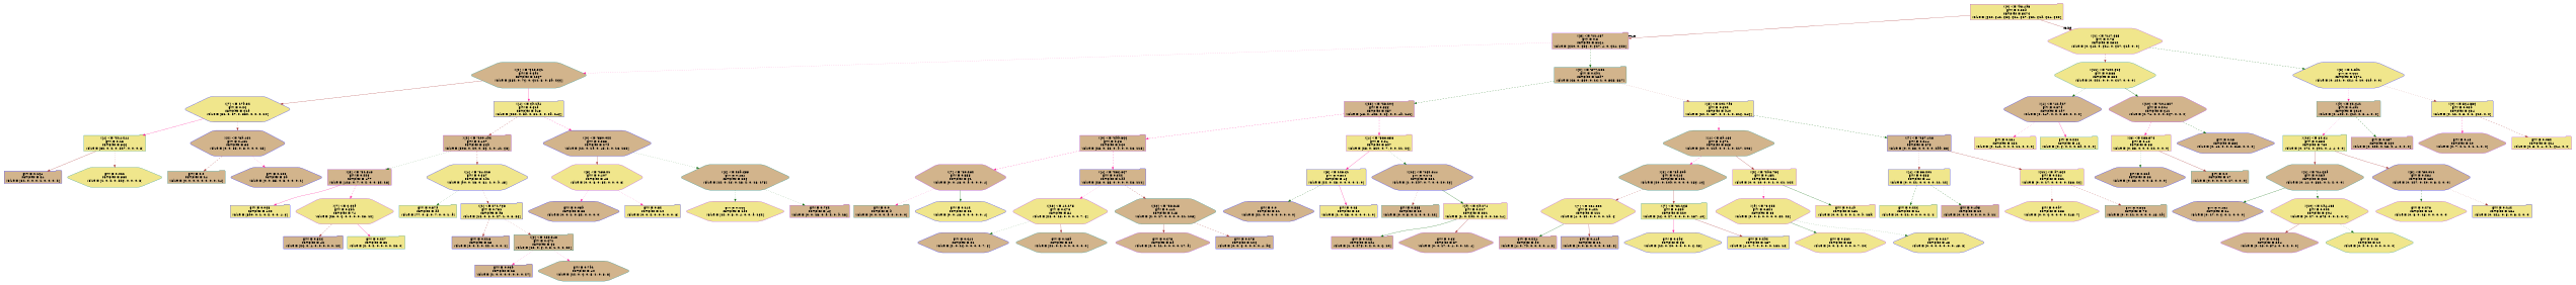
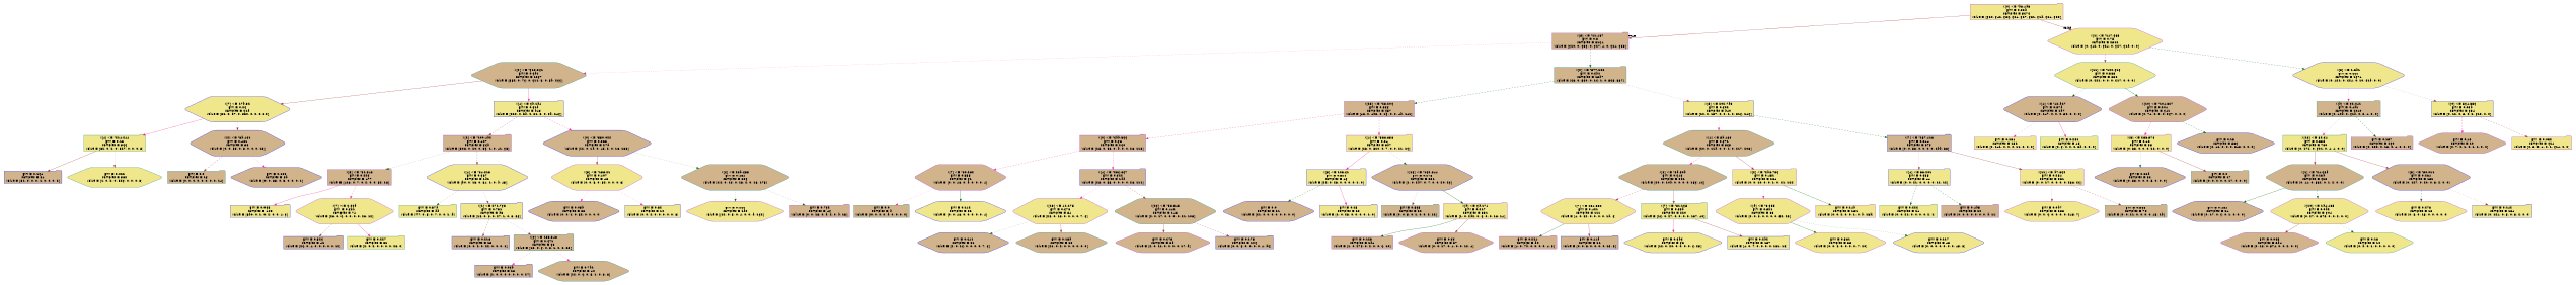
  digraph {
    node [color=blue fillcolor=tan fontname=helvetica shape=folder style="filled, rounded"]
    edge [color=brown fontname=helvetica style=dotted]
    n1 [color=purple fillcolor=khaki label="x[0] <= -98.493\ngini = 0.889\nsamples = 5676\nvalue = [620, 642, 636, 624, 627, 631, 619, 624, 653]"]
    n2 [color=purple label="x[5] <= -11.437\ngini = 0.8\nsamples = 3164\nvalue = [620, 0, 636, 0, 627, 4, 0, 624, 653]"]
    n3 [color=purple fillcolor=khaki label="x[1] <= -147.685\ngini = 0.75\nsamples = 2512\nvalue = [0, 642, 0, 624, 0, 627, 619, 0, 0]" shape=hexagon]
    n4 [color=teal label="x[0] <= -615.361\ngini = 0.691\nsamples = 1567\nvalue = [552, 0, 76, 0, 611, 3, 0, 59, 266]" shape=hexagon]
    n5 [color=teal label="x[0] <= -577.232\ngini = 0.691\nsamples = 1597\nvalue = [68, 0, 560, 0, 16, 1, 0, 565, 387]"]
    n6 [color=teal fillcolor=khaki label="x[11] <= -100.616\ngini = 0.388\nsamples = 838\nvalue = [0, 221, 0, 0, 0, 617, 0, 0, 0]" shape=hexagon]
    n7 [fillcolor=khaki label="x[3] <= 1.391\ngini = 0.661\nsamples = 1674\nvalue = [0, 421, 0, 624, 0, 10, 619, 0, 0]" shape=hexagon]
    n8 [fillcolor=khaki label="x[7] <= 179.32\ngini = 0.26\nsamples = 619\nvalue = [32, 0, 37, 0, 530, 0, 0, 0, 20]" shape=hexagon]
    n9 [fillcolor=khaki label="x[4] <= 69.194\ngini = 0.619\nsamples = 948\nvalue = [520, 0, 39, 0, 81, 3, 0, 59, 246]"]
    n10 [color=purple label="x[25] <= -23.206\ngini = 0.566\nsamples = 657\nvalue = [48, 0, 403, 0, 16, 0, 0, 49, 141]"]
    n11 [fillcolor=khaki label="x[5] <= 202.793\ngini = 0.602\nsamples = 940\nvalue = [20, 0, 157, 0, 0, 1, 0, 516, 246]"]
    n12 [color=teal fillcolor=khaki label="x[4] <= -214.244\ngini = 0.13\nsamples = 566\nvalue = [32, 0, 2, 0, 527, 0, 0, 0, 5]"]
    n13 [label="x[2] <= -39.461\ngini = 0.481\nsamples = 53\nvalue = [0, 0, 35, 0, 3, 0, 0, 0, 15]" shape=hexagon]
    n14 [color=purple label="x[2] <= -100.492\ngini = 0.407\nsamples = 669\nvalue = [508, 0, 20, 0, 36, 1, 0, 41, 63]"]
    n15 [label="x[0] <= -550.022\ngini = 0.533\nsamples = 279\nvalue = [12, 0, 19, 0, 45, 2, 0, 18, 183]" shape=hexagon]
    n16 [label="gini = 0.164\nsamples = 34\nvalue = [31, 0, 0, 0, 1, 0, 0, 0, 2]"]
    n17 [color=teal fillcolor=khaki label="gini = 0.022\nsamples = 532\nvalue = [1, 0, 2, 0, 526, 0, 0, 0, 3]" shape=hexagon]
-   n18 [color=teal label="gini = 0.0\nsamples = 14\nvalue = [0, 0, 0, 0, 0, 0, 0, 0, 14]"]
+   n18 [color=teal label="gini = 0.0\nsamples = 16\nvalue = [0, 0, 0, 0, 0, 0, 0, 0, 14]"]
    n19 [label="gini = 0.188\nsamples = 39\nvalue = [0, 0, 35, 0, 3, 0, 0, 0, 1]" shape=hexagon]
    n20 [color=purple label="x[5] <= -81.548\ngini = 0.226\nsamples = 477\nvalue = [418, 0, 7, 0, 2, 0, 0, 32, 18]"]
    n21 [fillcolor=khaki label="x[4] <= -84.213\ngini = 0.687\nsamples = 192\nvalue = [90, 0, 13, 0, 34, 1, 0, 9, 45]" shape=hexagon]
    n22 [color=purple fillcolor=khaki label="x[5] <= -155.21\ngini = 0.407\nsamples = 43\nvalue = [0, 0, 3, 0, 32, 0, 0, 0, 8]" shape=hexagon]
    n23 [color=teal label="x[6] <= 289.655\ngini = 0.434\nsamples = 236\nvalue = [12, 0, 16, 0, 13, 2, 0, 18, 175]" shape=hexagon]
    n24 [fillcolor=khaki label="gini = 0.063\nsamples = 403\nvalue = [390, 0, 1, 0, 2, 0, 0, 4, 6]"]
    n25 [color=purple fillcolor=khaki label="x[7] <= 6.669\ngini = 0.681\nsamples = 74\nvalue = [28, 0, 6, 0, 0, 0, 0, 28, 12]" shape=hexagon]
    n26 [color=teal fillcolor=khaki label="gini = 0.379\nsamples = 99\nvalue = [77, 0, 5, 0, 7, 0, 0, 1, 9]"]
    n27 [fillcolor=khaki label="x[1] <= 271.763\ngini = 0.731\nsamples = 93\nvalue = [13, 0, 8, 0, 27, 1, 0, 8, 36]"]
    n28 [label="gini = 0.526\nsamples = 42\nvalue = [26, 0, 4, 0, 0, 0, 0, 0, 12]"]
    n29 [color=teal fillcolor=khaki label="gini = 0.227\nsamples = 32\nvalue = [2, 0, 2, 0, 0, 0, 0, 28, 0]"]
    n30 [label="gini = 0.218\nsamples = 25\nvalue = [0, 0, 2, 0, 22, 0, 0, 0, 1]"]
    n31 [color=teal label="x[6] <= 155.548\ngini = 0.671\nsamples = 68\nvalue = [13, 0, 6, 0, 5, 1, 0, 8, 35]"]
    n32 [label="gini = 0.069\nsamples = 28\nvalue = [1, 0, 0, 0, 0, 0, 0, 0, 27]"]
    n33 [color=teal label="gini = 0.791\nsamples = 40\nvalue = [12, 0, 6, 0, 5, 1, 0, 8, 8]" shape=hexagon]
    n34 [label="gini = 0.059\nsamples = 33\nvalue = [0, 0, 1, 0, 32, 0, 0, 0, 0]" shape=hexagon]
    n35 [fillcolor=khaki label="gini = 0.32\nsamples = 10\nvalue = [0, 0, 2, 0, 0, 0, 0, 0, 8]"]
    n36 [color=purple fillcolor=khaki label="gini = 0.266\nsamples = 190\nvalue = [12, 0, 3, 0, 4, 0, 0, 9, 162]" shape=hexagon]
    n37 [color=purple label="gini = 0.762\nsamples = 46\nvalue = [0, 0, 13, 0, 9, 2, 0, 9, 13]"]
    n38 [color=purple label="x[0] <= -699.366\ngini = 0.68\nsamples = 260\nvalue = [25, 0, 83, 0, 9, 0, 0, 28, 115]"]
    n39 [color=purple fillcolor=khaki label="x[4] <= -338.858\ngini = 0.34\nsamples = 397\nvalue = [23, 0, 320, 0, 7, 0, 0, 21, 26]"]
    n40 [color=teal label="x[4] <= 59.486\ngini = 0.671\nsamples = 565\nvalue = [20, 0, 119, 0, 0, 1, 0, 217, 208]" shape=hexagon]
    n41 [label="x[7] <= -157.418\ngini = 0.344\nsamples = 375\nvalue = [0, 0, 38, 0, 0, 0, 0, 299, 38]"]
    n42 [color=purple label="x[7] <= -80.282\ngini = 0.355\nsamples = 61\nvalue = [0, 0, 48, 0, 9, 0, 0, 0, 4]" shape=hexagon]
    n43 [label="x[4] <= -236.867\ngini = 0.622\nsamples = 199\nvalue = [25, 0, 35, 0, 0, 0, 0, 28, 111]"]
    n44 [fillcolor=khaki label="x[5] <= 123.61\ngini = 0.521\nsamples = 46\nvalue = [22, 0, 23, 0, 0, 0, 0, 1, 0]"]
    n45 [label="x[16] <= -162.844\ngini = 0.275\nsamples = 351\nvalue = [1, 0, 297, 0, 7, 0, 0, 20, 26]" shape=hexagon]
    n46 [color=teal label="gini = 0.0\nsamples = 9\nvalue = [0, 0, 0, 0, 9, 0, 0, 0, 0]"]
    n47 [fillcolor=khaki label="gini = 0.142\nsamples = 52\nvalue = [0, 0, 48, 0, 0, 0, 0, 0, 4]" shape=hexagon]
    n48 [color=purple fillcolor=khaki label="x[13] <= 41.175\ngini = 0.678\nsamples = 54\nvalue = [23, 0, 18, 0, 0, 0, 0, 7, 6]" shape=hexagon]
    n49 [color=teal label="x[26] <= -53.345\ngini = 0.441\nsamples = 145\nvalue = [2, 0, 17, 0, 0, 0, 0, 21, 105]" shape=hexagon]
    n50 [label="gini = 0.641\nsamples = 31\nvalue = [2, 0, 16, 0, 0, 0, 0, 7, 6]" shape=hexagon]
    n51 [color=teal label="gini = 0.159\nsamples = 23\nvalue = [21, 0, 2, 0, 0, 0, 0, 0, 0]" shape=hexagon]
    n52 [color=purple label="gini = 0.675\nsamples = 39\nvalue = [2, 0, 11, 0, 0, 0, 0, 17, 9]" shape=hexagon]
    n53 [label="gini = 0.175\nsamples = 106\nvalue = [0, 0, 6, 0, 0, 0, 0, 4, 96]"]
    n54 [label="gini = 0.0\nsamples = 21\nvalue = [21, 0, 0, 0, 0, 0, 0, 0, 0]" shape=hexagon]
    n55 [fillcolor=khaki label="gini = 0.15\nsamples = 25\nvalue = [1, 0, 23, 0, 0, 0, 0, 1, 0]"]
    n56 [color=teal label="gini = 0.565\nsamples = 20\nvalue = [0, 0, 5, 0, 1, 0, 0, 2, 12]"]
    n57 [color=purple fillcolor=khaki label="x[9] <= 69.174\ngini = 0.217\nsamples = 331\nvalue = [1, 0, 292, 0, 6, 0, 0, 18, 14]"]
    n58 [color=purple label="gini = 0.123\nsamples = 294\nvalue = [1, 0, 275, 0, 2, 0, 0, 6, 10]"]
    n59 [color=purple label="gini = 0.66\nsamples = 37\nvalue = [0, 0, 17, 0, 4, 0, 0, 12, 4]" shape=hexagon]
    n60 [color=teal label="x[8] <= -89.509\ngini = 0.646\nsamples = 331\nvalue = [20, 0, 109, 0, 0, 0, 0, 156, 46]" shape=hexagon]
    n61 [color=purple fillcolor=khaki label="x[2] <= -298.736\ngini = 0.451\nsamples = 234\nvalue = [0, 0, 10, 0, 0, 1, 0, 61, 162]"]
    n62 [fillcolor=khaki label="x[4] <= 38.201\ngini = 0.635\nsamples = 44\nvalue = [0, 0, 21, 0, 0, 0, 0, 11, 12]"]
    n63 [color=purple fillcolor=khaki label="x[11] <= 97.862\ngini = 0.234\nsamples = 331\nvalue = [0, 0, 17, 0, 0, 0, 0, 288, 26]"]
    n64 [color=purple fillcolor=khaki label="x[7] <= 134.552\ngini = 0.421\nsamples = 111\nvalue = [4, 0, 82, 0, 0, 0, 0, 19, 6]" shape=hexagon]
    n65 [color=teal fillcolor=khaki label="x[7] <= -81.165\ngini = 0.559\nsamples = 220\nvalue = [16, 0, 27, 0, 0, 0, 0, 137, 40]"]
    n66 [color=purple fillcolor=khaki label="x[9] <= -8.655\ngini = 0.521\nsamples = 83\nvalue = [0, 0, 8, 0, 0, 0, 0, 52, 23]" shape=hexagon]
    n67 [color=purple fillcolor=khaki label="gini = 0.149\nsamples = 151\nvalue = [0, 0, 2, 0, 0, 1, 0, 9, 139]"]
    n68 [color=purple label="gini = 0.224\nsamples = 90\nvalue = [4, 0, 79, 0, 0, 0, 0, 4, 3]"]
    n69 [label="gini = 0.449\nsamples = 21\nvalue = [0, 0, 3, 0, 0, 0, 0, 15, 3]"]
    n70 [fillcolor=khaki label="gini = 0.696\nsamples = 63\nvalue = [12, 0, 20, 0, 0, 0, 0, 6, 25]" shape=hexagon]
    n71 [fillcolor=khaki label="gini = 0.292\nsamples = 157\nvalue = [4, 0, 7, 0, 0, 0, 0, 131, 15]"]
    n72 [color=purple fillcolor=khaki label="gini = 0.581\nsamples = 35\nvalue = [0, 0, 8, 0, 0, 0, 0, 7, 20]" shape=hexagon]
    n73 [fillcolor=khaki label="gini = 0.117\nsamples = 48\nvalue = [0, 0, 0, 0, 0, 0, 0, 45, 3]" shape=hexagon]
    n74 [color=teal fillcolor=khaki label="gini = 0.226\nsamples = 24\nvalue = [0, 0, 21, 0, 0, 0, 0, 2, 1]"]
    n75 [color=purple label="gini = 0.495\nsamples = 20\nvalue = [0, 0, 0, 0, 0, 0, 0, 9, 11]"]
    n76 [color=purple fillcolor=khaki label="gini = 0.097\nsamples = 258\nvalue = [0, 0, 6, 0, 0, 0, 0, 245, 7]" shape=hexagon]
    n77 [color=teal label="gini = 0.563\nsamples = 73\nvalue = [0, 0, 11, 0, 0, 0, 0, 43, 19]"]
    n78 [label="x[4] <= -42.927\ngini = 0.379\nsamples = 197\nvalue = [0, 147, 0, 0, 0, 50, 0, 0, 0]" shape=hexagon]
    n79 [color=purple label="x[10] <= -104.327\ngini = 0.204\nsamples = 641\nvalue = [0, 74, 0, 0, 0, 567, 0, 0, 0]" shape=hexagon]
    n80 [color=teal label="x[9] <= 62.641\ngini = 0.491\nsamples = 1040\nvalue = [0, 409, 0, 619, 0, 8, 4, 0, 0]"]
    n81 [fillcolor=khaki label="x[0] <= 564.336\ngini = 0.059\nsamples = 634\nvalue = [0, 12, 0, 5, 0, 2, 615, 0, 0]"]
    n82 [color=purple fillcolor=khaki label="gini = 0.134\nsamples = 152\nvalue = [0, 141, 0, 0, 0, 11, 0, 0, 0]"]
    n83 [color=teal fillcolor=khaki label="gini = 0.231\nsamples = 45\nvalue = [0, 6, 0, 0, 0, 39, 0, 0, 0]"]
    n84 [color=purple fillcolor=khaki label="x[3] <= 253.576\ngini = 0.48\nsamples = 55\nvalue = [0, 33, 0, 0, 0, 22, 0, 0, 0]"]
    n85 [label="gini = 0.13\nsamples = 586\nvalue = [0, 41, 0, 0, 0, 545, 0, 0, 0]" shape=hexagon]
    n86 [label="gini = 0.229\nsamples = 38\nvalue = [0, 33, 0, 0, 0, 5, 0, 0, 0]" shape=hexagon]
    n87 [color=teal label="gini = 0.0\nsamples = 17\nvalue = [0, 0, 0, 0, 0, 17, 0, 0, 0]"]
    n88 [color=teal fillcolor=khaki label="x[16] <= 82.64\ngini = 0.358\nsamples = 780\nvalue = [0, 171, 0, 601, 0, 4, 4, 0, 0]"]
    n89 [color=purple label="gini = 0.157\nsamples = 260\nvalue = [0, 238, 0, 18, 0, 4, 0, 0, 0]"]
    n90 [color=purple label="gini = 0.48\nsamples = 10\nvalue = [0, 7, 0, 1, 0, 1, 1, 0, 0]" shape=hexagon]
    n91 [color=purple fillcolor=khaki label="gini = 0.032\nsamples = 624\nvalue = [0, 5, 0, 4, 0, 1, 614, 0, 0]"]
    n92 [color=teal label="x[1] <= -24.639\ngini = 0.139\nsamples = 628\nvalue = [0, 44, 0, 581, 0, 1, 2, 0, 0]" shape=hexagon]
    n93 [label="x[5] <= -50.011\ngini = 0.284\nsamples = 152\nvalue = [0, 127, 0, 20, 0, 3, 2, 0, 0]" shape=hexagon]
    n94 [label="gini = 0.434\nsamples = 24\nvalue = [0, 17, 0, 6, 0, 1, 0, 0, 0]" shape=hexagon]
    n95 [color=purple fillcolor=khaki label="x[10] <= 194.435\ngini = 0.092\nsamples = 604\nvalue = [0, 27, 0, 575, 0, 0, 2, 0, 0]" shape=hexagon]
    n96 [color=purple fillcolor=khaki label="gini = 0.278\nsamples = 18\nvalue = [0, 3, 0, 15, 0, 0, 0, 0, 0]" shape=hexagon]
    n97 [fillcolor=khaki label="gini = 0.142\nsamples = 134\nvalue = [0, 124, 0, 5, 0, 3, 2, 0, 0]"]
    n98 [color=purple label="gini = 0.065\nsamples = 594\nvalue = [0, 18, 0, 574, 0, 0, 2, 0, 0]" shape=hexagon]
    n99 [color=teal fillcolor=khaki label="gini = 0.18\nsamples = 10\nvalue = [0, 9, 0, 1, 0, 0, 0, 0, 0]" shape=hexagon]
    n1 -> n2 [headlabel=True labelangle=45 labeldistance=2.5 style=solid]
    n1 -> n3 [headlabel=False labelangle=-45 labeldistance=2.5 style=solid]
    n2 -> n4 [color=deeppink]
    n2 -> n5 [color=darkgreen style=dashed]
    n3 -> n6 [style=dashed]
    n3 -> n7 [color=darkgreen style=dashed]
    n4 -> n8 [style=solid]
    n4 -> n9 [color=deeppink style=solid]
    n5 -> n10 [color=darkgreen style=dashed]
    n5 -> n11
    n6 -> n78 [color=darkgreen]
    n6 -> n79 [color=darkgreen style=solid]
    n7 -> n80 [color=deeppink]
    n7 -> n81
    n8 -> n12 [color=deeppink style=solid]
    n8 -> n13
    n9 -> n14 [style=dashed]
    n9 -> n15 [color=deeppink style=dashed]
    n10 -> n38 [color=deeppink style=dashed]
    n10 -> n39 [color=deeppink style=dashed]
    n11 -> n40 [color=deeppink]
    n11 -> n41 [color=darkgreen style=dashed]
    n12 -> n16 [style=solid]
    n12 -> n17
    n13 -> n18 [style=dashed]
    n13 -> n19 [color=deeppink]
    n14 -> n20 [color=darkgreen]
    n14 -> n21 [style=dashed]
    n15 -> n22 [style=solid]
    n15 -> n23 [color=darkgreen]
    n20 -> n24 [color=deeppink style=solid]
    n20 -> n25 [color=deeppink style=dashed]
    n21 -> n26 [color=darkgreen]
    n21 -> n27
    n22 -> n34 [color=deeppink]
    n22 -> n35 [color=deeppink]
    n23 -> n36 [color=darkgreen]
    n23 -> n37 [color=darkgreen]
    n25 -> n28 [style=dashed]
    n25 -> n29 [color=deeppink style=solid]
    n27 -> n30 [style=dashed]
    n27 -> n31
    n31 -> n32 [color=deeppink]
    n31 -> n33 [color=deeppink]
    n38 -> n42 [color=deeppink style=dashed]
    n38 -> n43 [color=deeppink style=dashed]
    n39 -> n44 [color=deeppink style=solid]
    n39 -> n45 [color=darkgreen]
    n40 -> n60 [color=deeppink style=dashed]
    n40 -> n61 [style=solid]
    n41 -> n62
    n41 -> n63 [style=solid]
    n42 -> n46 [color=deeppink]
    n42 -> n47 [color=darkgreen style=solid]
    n43 -> n48 [color=deeppink]
    n43 -> n49 [style=dashed]
    n44 -> n54 [color=darkgreen style=dashed]
    n44 -> n55 [color=deeppink style=solid]
    n45 -> n56
    n45 -> n57 [color=darkgreen style=solid]
    n48 -> n50 [color=darkgreen]
    n48 -> n51 [style=solid]
    n49 -> n52 [style=solid]
    n49 -> n53 [style=dashed]
    n57 -> n58 [color=darkgreen style=solid]
    n57 -> n59 [style=solid]
    n60 -> n64 [style=dashed]
    n60 -> n65 [style=solid]
    n61 -> n66 [color=deeppink]
    n61 -> n67 [color=darkgreen style=solid]
    n62 -> n74 [color=darkgreen style=dashed]
    n62 -> n75 [color=darkgreen style=dashed]
    n63 -> n76
    n63 -> n77 [style=dashed]
    n64 -> n68 [color=darkgreen style=solid]
    n64 -> n69 [style=solid]
    n65 -> n70 [color=deeppink style=solid]
    n65 -> n71 [style=solid]
    n66 -> n72 [color=darkgreen style=solid]
    n66 -> n73 [color=darkgreen]
    n78 -> n82 [color=deeppink]
    n78 -> n83 [color=deeppink style=solid]
    n79 -> n84 [color=deeppink style=dashed]
    n79 -> n85 [color=darkgreen style=dashed]
    n80 -> n88 [color=deeppink]
    n80 -> n89 [color=darkgreen style=dashed]
    n81 -> n90 [color=deeppink style=dashed]
    n81 -> n91 [style=dashed]
    n84 -> n86 [color=darkgreen]
    n84 -> n87 [style=solid]
    n88 -> n92 [style=solid]
    n88 -> n93 [style=solid]
    n92 -> n94 [color=darkgreen style=solid]
    n92 -> n95 [color=darkgreen style=dashed]
    n93 -> n96 [color=darkgreen style=dashed]
    n93 -> n97
    n95 -> n98 [style=solid]
    n95 -> n99 [color=darkgreen]
  }
